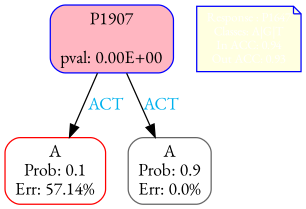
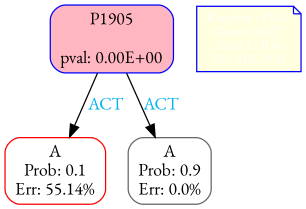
  digraph {
    fontname="EB Garamond"
    ranksep=equally
    splines=polylines
    node [color=blue fillcolor=white fontname="EB Garamond" shape=box style="filled, rounded"]
    edge [fontcolor=deepskyblue2 fontname="EB Garamond"]
-   n1 [color=red label="A\nProb: 0.1\nErr: 57.14%"]
+   n1 [color=red label="A\nProb: 0.1\nErr: 55.14%"]
    n2 [color=gray40 label="A\nProb: 0.9\nErr: 0.0%"]
    n3 [align=left fillcolor=lightyellow fontcolor=white fontsize=10 label="Response : P1647\nClasses: A|G|T\nIn ACC: 0.94\nOut ACC: 0.93\n" shape=note style=filled]
-   n4 [fillcolor=lightpink label="P1907\n\npval: 0.00E+00"]
+   n4 [fillcolor=lightpink label="P1905\n\npval: 0.00E+00"]
    subgraph sub_1 {
      rank=same
      n1
      n2
    }
    subgraph sub_2 {
      rank=same
      n3
      n4
    }
    n4 -> n1 [label=ACT]
    n4 -> n2 [label=ACT]
  }
